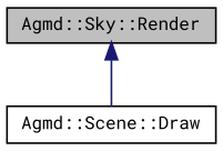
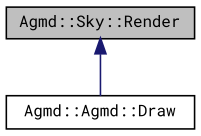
  digraph {
    rankdir=TB
    fontname="Roboto Mono"
    node [color=black fontname="Roboto Mono" fontsize=10 shape=record style=filled]
    n1 [fillcolor=grey75 fontcolor=black height=0.2 label="Agmd::Sky::Render" width=0.4]
-   n2 [fillcolor=white height=0.2 label="Agmd::Scene::Draw" width=0.4]
+   n2 [fillcolor=white height=0.2 label="Agmd::Agmd::Draw" width=0.4]
    n1 -> n2 [color=midnightblue dir=back fontname="Roboto Mono" fontsize=10 labelfontname=Helvetica labelfontsize=10 style=solid]
  }
